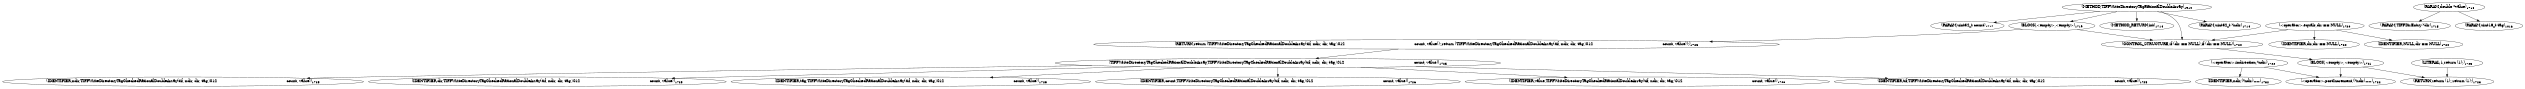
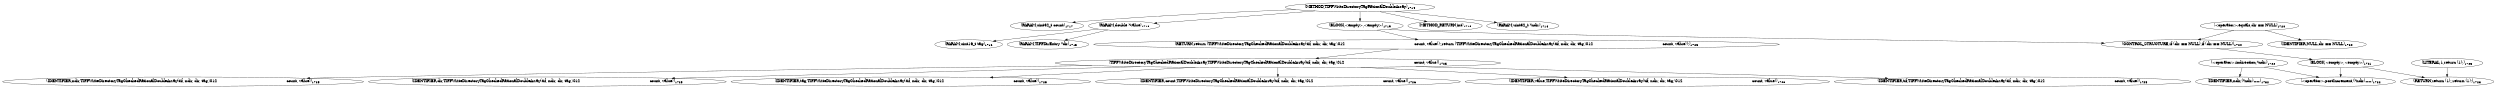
  digraph {
-   n1 [label=<(METHOD,TIFFWriteDirectoryTagRationalDoubleArray)<SUB>1914</SUB>>]
+   n1 [label=<(METHOD,TIFFWriteDirectoryTagRationalDoubleArray)<SUB>1714</SUB>>]
    n2 [label=<(PARAM,uint32_t *ndir)<SUB>1714</SUB>>]
    n3 [label=<(PARAM,uint32_t count)<SUB>1717</SUB>>]
    n4 [label=<(PARAM,double *value)<SUB>1718</SUB>>]
    n5 [label=<(BLOCK,&lt;empty&gt;,&lt;empty&gt;)<SUB>1719</SUB>>]
    n6 [label=<(METHOD_RETURN,int)<SUB>1714</SUB>>]
    n7 [label=<(PARAM,TIFFDirEntry *dir)<SUB>1715</SUB>>]
-   n8 [label=<(PARAM,uint16_t tag)<SUB>1016</SUB>>]
+   n8 [label=<(PARAM,uint16_t tag)<SUB>1716</SUB>>]
    n9 [label=<(CONTROL_STRUCTURE,if (dir == NULL),if (dir == NULL))<SUB>1720</SUB>>]
    n10 [label=<(RETURN,return (TIFFWriteDirectoryTagCheckedRationalDoubleArray(tif, ndir, dir, tag,\012                                                            count, value));,return (TIFFWriteDirectoryTagCheckedRationalDoubleArray(tif, ndir, dir, tag,\012                                                            count, value));)<SUB>1725</SUB>>]
    n11 [label=<(BLOCK,&lt;empty&gt;,&lt;empty&gt;)<SUB>1721</SUB>>]
    n12 [label=<(TIFFWriteDirectoryTagCheckedRationalDoubleArray,TIFFWriteDirectoryTagCheckedRationalDoubleArray(tif, ndir, dir, tag,\012                                                            count, value))<SUB>1725</SUB>>]
    n13 [label=<(&lt;operator&gt;.equals,dir == NULL)<SUB>1720</SUB>>]
-   n14 [label=<(IDENTIFIER,dir,dir == NULL)<SUB>1720</SUB>>]
    n15 [label=<(IDENTIFIER,NULL,dir == NULL)<SUB>1720</SUB>>]
    n16 [label=<(&lt;operator&gt;.postIncrement,(*ndir)++)<SUB>1722</SUB>>]
    n17 [label=<(RETURN,return (1);,return (1);)<SUB>1723</SUB>>]
    n18 [label=<(&lt;operator&gt;.indirection,*ndir)<SUB>1722</SUB>>]
    n19 [label=<(IDENTIFIER,ndir,(*ndir)++)<SUB>1782</SUB>>]
    n20 [label=<(LITERAL,1,return (1);)<SUB>1723</SUB>>]
    n21 [label=<(IDENTIFIER,tif,TIFFWriteDirectoryTagCheckedRationalDoubleArray(tif, ndir, dir, tag,\012                                                            count, value))<SUB>1725</SUB>>]
    n22 [label=<(IDENTIFIER,ndir,TIFFWriteDirectoryTagCheckedRationalDoubleArray(tif, ndir, dir, tag,\012                                                            count, value))<SUB>1725</SUB>>]
    n23 [label=<(IDENTIFIER,dir,TIFFWriteDirectoryTagCheckedRationalDoubleArray(tif, ndir, dir, tag,\012                                                            count, value))<SUB>1725</SUB>>]
    n24 [label=<(IDENTIFIER,tag,TIFFWriteDirectoryTagCheckedRationalDoubleArray(tif, ndir, dir, tag,\012                                                            count, value))<SUB>1725</SUB>>]
    n25 [label=<(IDENTIFIER,count,TIFFWriteDirectoryTagCheckedRationalDoubleArray(tif, ndir, dir, tag,\012                                                            count, value))<SUB>1726</SUB>>]
    n26 [label=<(IDENTIFIER,value,TIFFWriteDirectoryTagCheckedRationalDoubleArray(tif, ndir, dir, tag,\012                                                            count, value))<SUB>1726</SUB>>]
    n1 -> n2
    n1 -> n3
-   n1 -> n9
+   n1 -> n4
    n1 -> n5
    n1 -> n6
    n4 -> n7
    n4 -> n8
    n5 -> n9
    n5 -> n10
    n9 -> n11
    n10 -> n12
    n11 -> n16
    n11 -> n17
    n12 -> n21
    n12 -> n22
    n12 -> n23
    n12 -> n24
    n12 -> n25
    n12 -> n26
    n13 -> n9
-   n13 -> n14
    n13 -> n15
    n18 -> n16
    n18 -> n19
    n20 -> n17
  }
